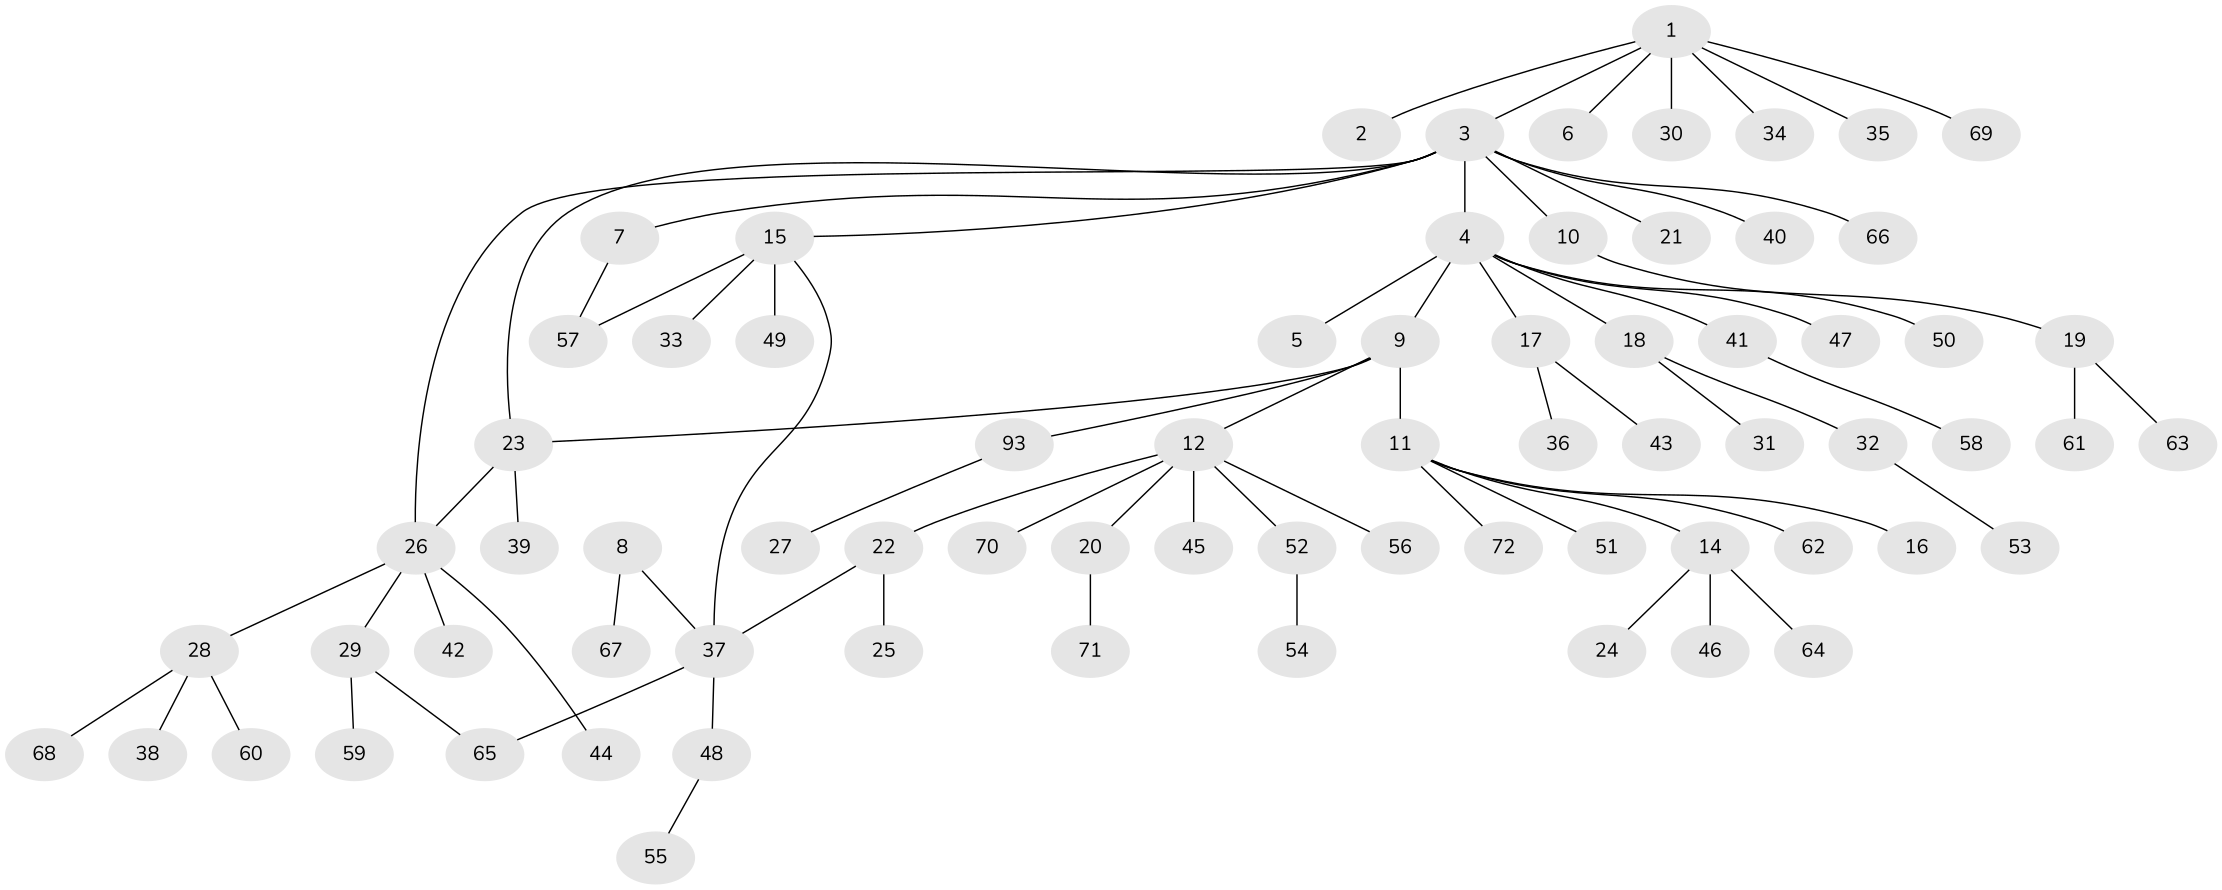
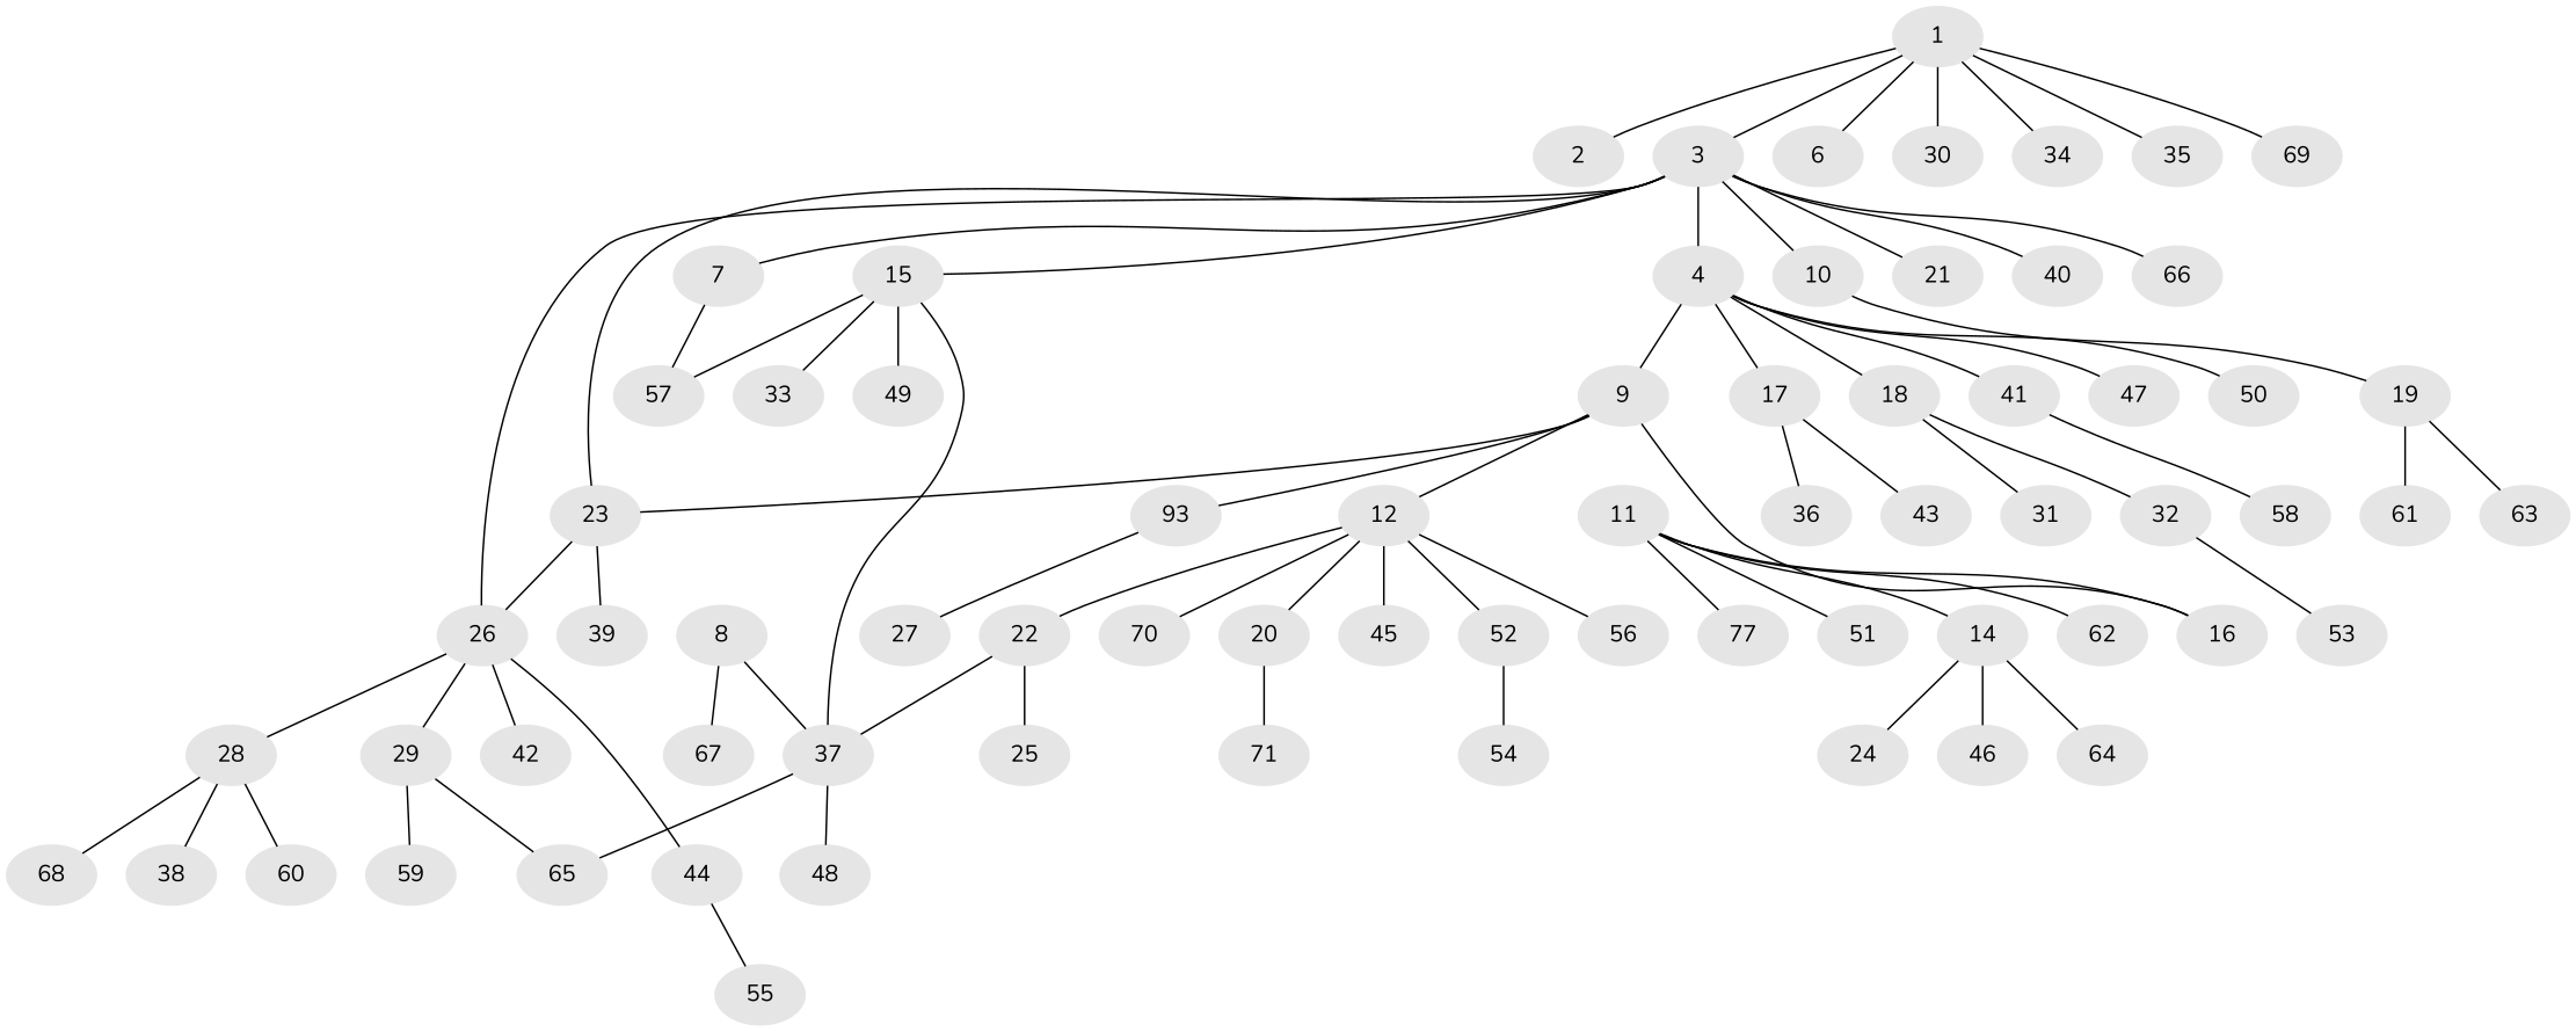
  graph {
    fontname=Nunito
    node [color=gray90 fontname=Nunito style=filled]
    edge [fontname=Nunito]
    1
    2
    3
    6
    30
    34
    35
    69
    4
    7
    10
    15
    21
    23
    26
    40
    66
-   5
    9
    17
    18
    41
    47
    50
    57
    19
    37
    33
    49
    39
    28
    29
    42
    44
    11
    12
    n37 [label=93]
    36
    43
    31
    32
    58
    8
    67
    65
    48
    14
    16
    51
    62
-   72
+   72 [label=77]
    20
    22
    45
    52
    56
    70
    27
    61
    63
    24
    46
    64
    71
    25
    54
    53
    38
    60
    68
    59
    55
    1 -- 2
    1 -- 3
    1 -- 6
    1 -- 30
    1 -- 34
    1 -- 35
    1 -- 69
    3 -- 4
    3 -- 7
    3 -- 10
    3 -- 15
    3 -- 21
    3 -- 23
    3 -- 26
    3 -- 40
    3 -- 66
-   4 -- 5
    4 -- 9
    4 -- 17
    4 -- 18
    4 -- 41
    4 -- 47
    4 -- 50
    7 -- 57
    10 -- 19
    15 -- 57
    15 -- 37
    15 -- 33
    15 -- 49
    23 -- 26
    23 -- 39
    26 -- 28
    26 -- 29
    26 -- 42
    26 -- 44
    9 -- 23
-   9 -- 11
+   9 -- 16
    9 -- 12
    9 -- n37
    17 -- 36
    17 -- 43
    18 -- 31
    18 -- 32
    41 -- 58
    19 -- 61
    19 -- 63
    37 -- 65
    37 -- 48
    28 -- 38
    28 -- 60
    28 -- 68
    29 -- 65
    29 -- 59
    11 -- 14
    11 -- 16
    11 -- 51
    11 -- 62
    11 -- 72
    12 -- 20
    12 -- 22
    12 -- 45
    12 -- 52
    12 -- 56
    12 -- 70
    n37 -- 27
    32 -- 53
    8 -- 37
    8 -- 67
-   48 -- 55
+   44 -- 55
    14 -- 24
    14 -- 46
    14 -- 64
    20 -- 71
    22 -- 37
    22 -- 25
    52 -- 54
  }
